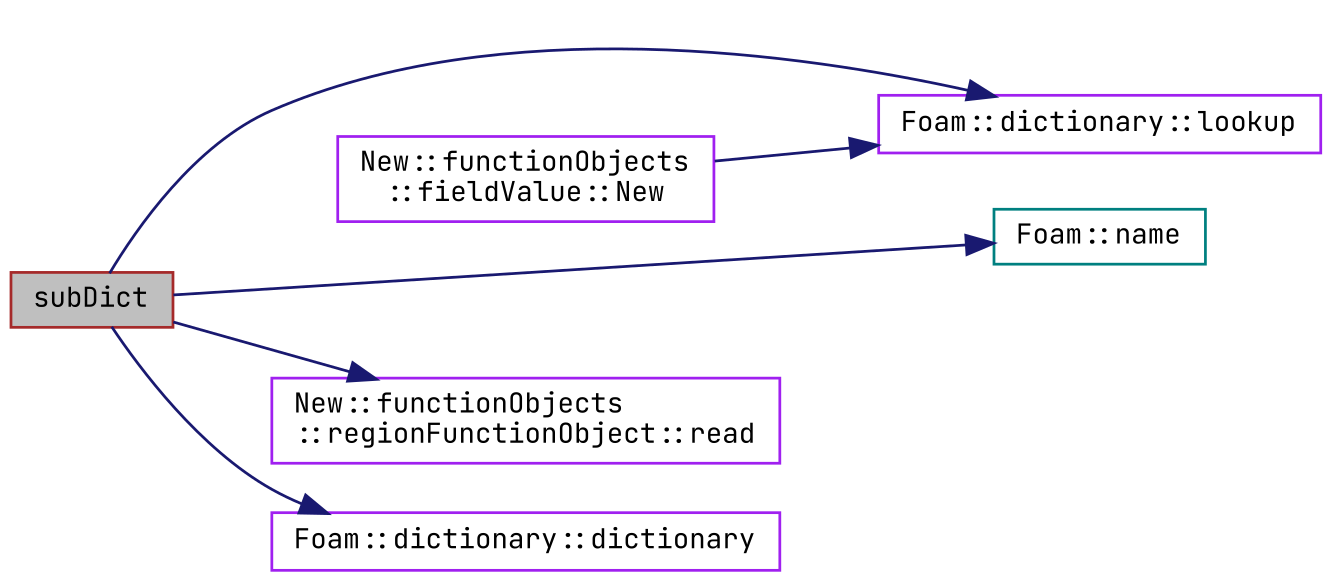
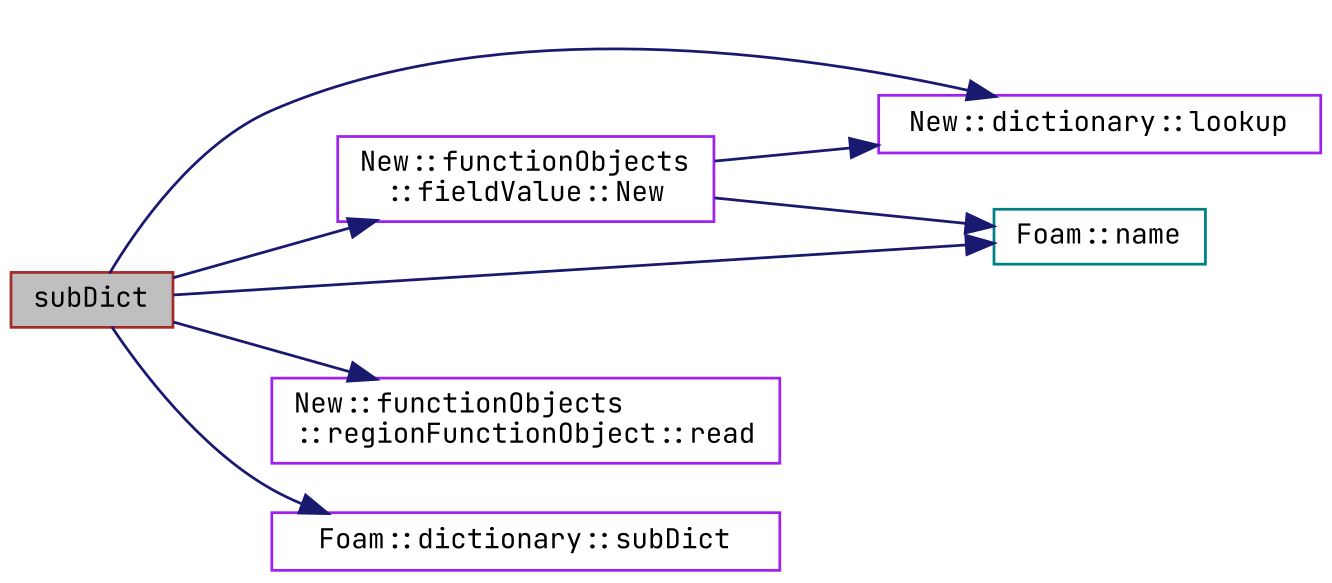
  digraph {
    fontname="JetBrains Mono"
    rankdir=LR
    node [color=purple fontname="JetBrains Mono" fontsize=10 shape=record]
    edge [color=midnightblue fontname="JetBrains Mono" fontsize=10 labelfontname=Helvetica labelfontsize=10 style=solid]
    n1 [color=brown fillcolor=grey75 fontcolor=black height=0.2 label=subDict style=filled width=0.4]
-   n2 [height=0.2 label="Foam::dictionary::lookup" width=0.4]
+   n2 [height=0.2 label="New::dictionary::lookup" width=0.4]
    n3 [color=teal height=0.2 label="Foam::name" width=0.4]
    n4 [height=0.2 label="New::functionObjects\l::fieldValue::New" width=0.4]
    n5 [height=0.2 label="New::functionObjects\l::regionFunctionObject::read" width=0.4]
-   n6 [height=0.2 label="Foam::dictionary::dictionary" width=0.4]
+   n6 [height=0.2 label="Foam::dictionary::subDict" width=0.4]
    n1 -> n2
    n1 -> n3
+   n1 -> n4
    n1 -> n5
    n1 -> n6
    n4 -> n2
+   n4 -> n3
  }
